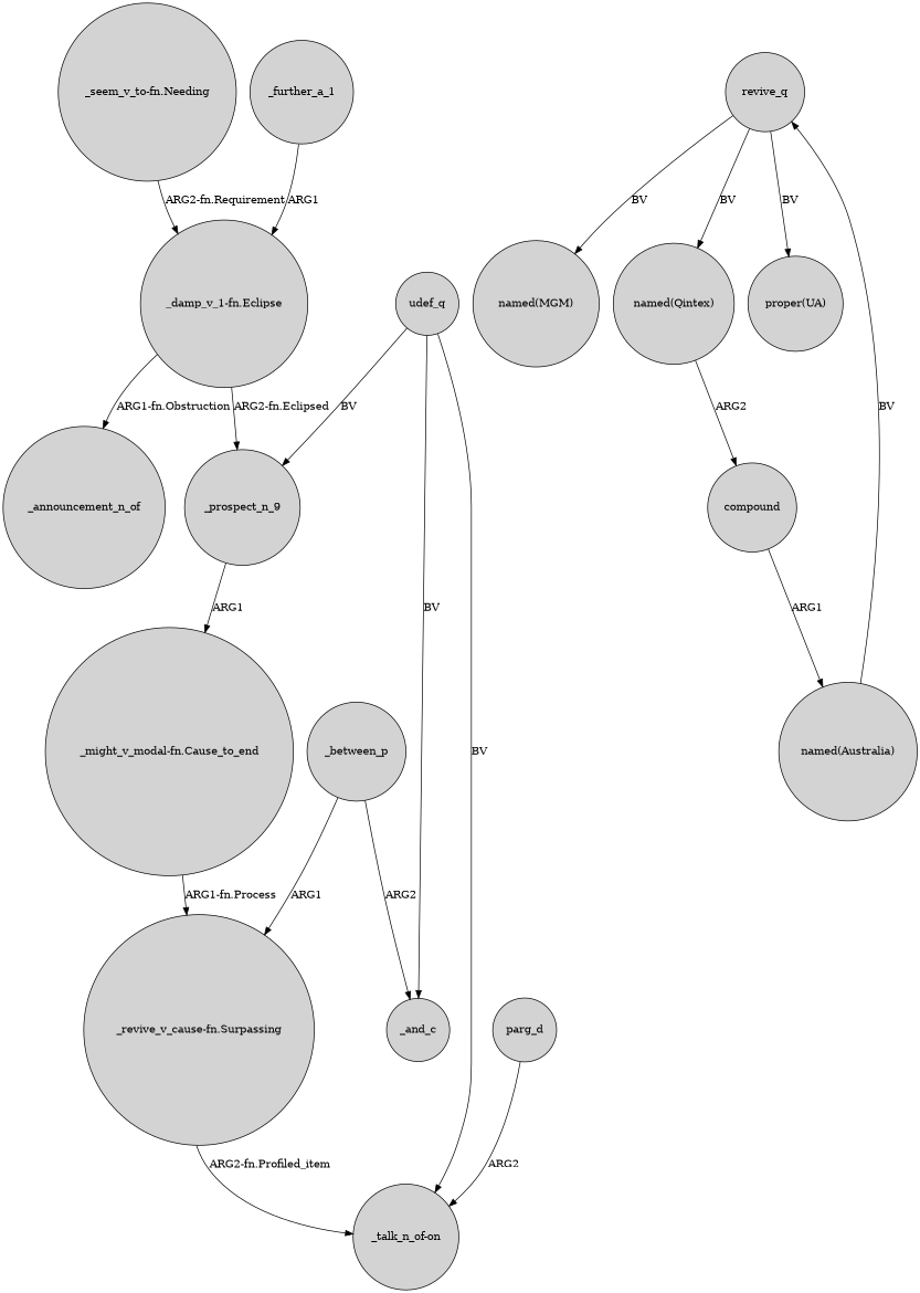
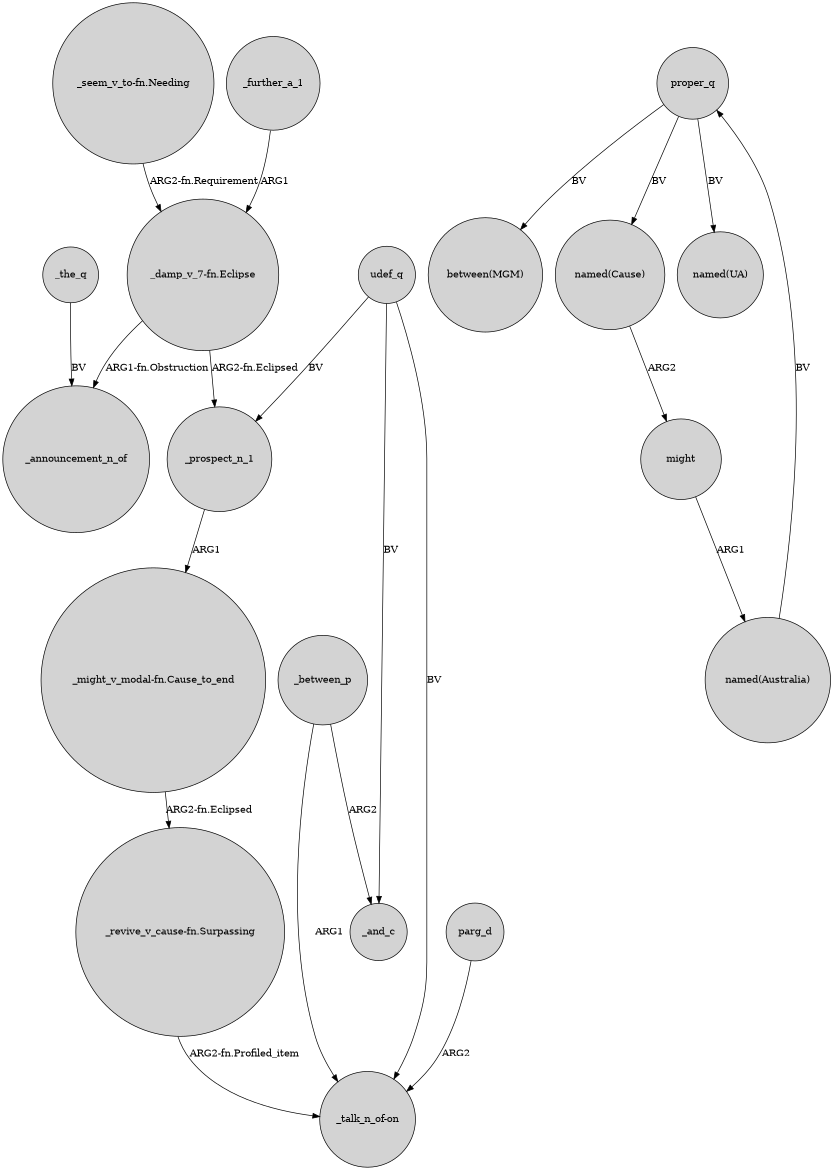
  digraph {
    node [shape=circle style=filled]
    _between_p
    "_talk_n_of-on"
    _and_c
-   _prospect_n_1 [label=_prospect_n_9]
+   _prospect_n_1
    "_might_v_modal-fn.Cause_to_end"
    "_revive_v_cause-fn.Surpassing"
    "_seem_v_to-fn.Needing"
-   "_damp_v_1-fn.Eclipse"
+   "_damp_v_1-fn.Eclipse" [label="_damp_v_7-fn.Eclipse"]
    _announcement_n_of
+   _the_q
    udef_q
    _further_a_1
    parg_d
-   proper_q [label=revive_q]
-   "named(MGM)"
-   "named(Qintex)"
-   "named(UA)" [label="proper(UA)"]
+   proper_q
+   "named(MGM)" [label="between(MGM)"]
+   "named(Qintex)" [label="named(Cause)"]
+   "named(UA)"
    "named(Australia)"
-   compound
-   _between_p -> "_revive_v_cause-fn.Surpassing" [label=ARG1]
+   compound [label=might]
+   _between_p -> "_talk_n_of-on" [label=ARG1]
    _between_p -> _and_c [label=ARG2]
    _prospect_n_1 -> "_might_v_modal-fn.Cause_to_end" [label=ARG1]
-   "_might_v_modal-fn.Cause_to_end" -> "_revive_v_cause-fn.Surpassing" [label="ARG1-fn.Process"]
+   "_might_v_modal-fn.Cause_to_end" -> "_revive_v_cause-fn.Surpassing" [label="ARG2-fn.Eclipsed"]
    "_revive_v_cause-fn.Surpassing" -> "_talk_n_of-on" [label="ARG2-fn.Profiled_item"]
    "_seem_v_to-fn.Needing" -> "_damp_v_1-fn.Eclipse" [label="ARG2-fn.Requirement"]
    "_damp_v_1-fn.Eclipse" -> _prospect_n_1 [label="ARG2-fn.Eclipsed"]
    "_damp_v_1-fn.Eclipse" -> _announcement_n_of [label="ARG1-fn.Obstruction"]
+   _the_q -> _announcement_n_of [label=BV]
    udef_q -> "_talk_n_of-on" [label=BV]
    udef_q -> _and_c [label=BV]
    udef_q -> _prospect_n_1 [label=BV]
    _further_a_1 -> "_damp_v_1-fn.Eclipse" [label=ARG1]
    parg_d -> "_talk_n_of-on" [label=ARG2]
    proper_q -> "named(MGM)" [label=BV]
    proper_q -> "named(Qintex)" [label=BV]
    proper_q -> "named(UA)" [label=BV]
    "named(Qintex)" -> compound [label=ARG2]
    "named(Australia)" -> proper_q [label=BV]
    compound -> "named(Australia)" [label=ARG1]
  }
